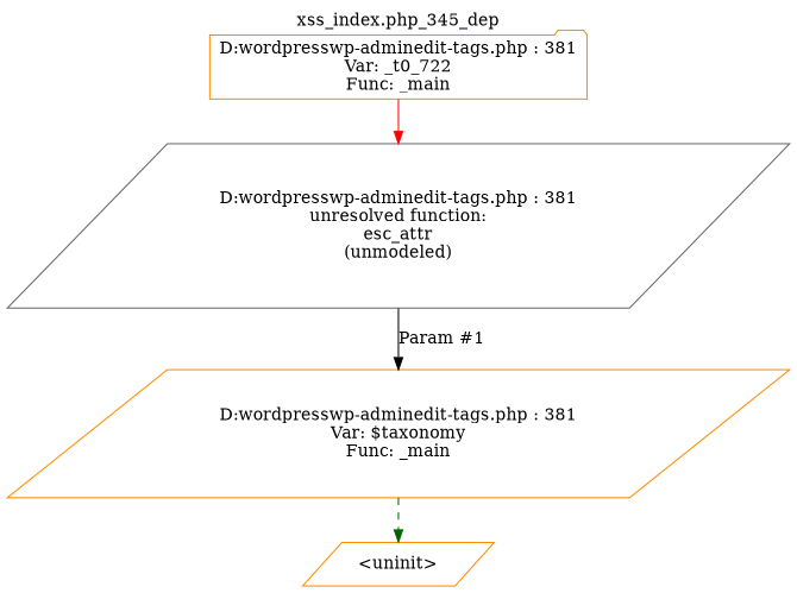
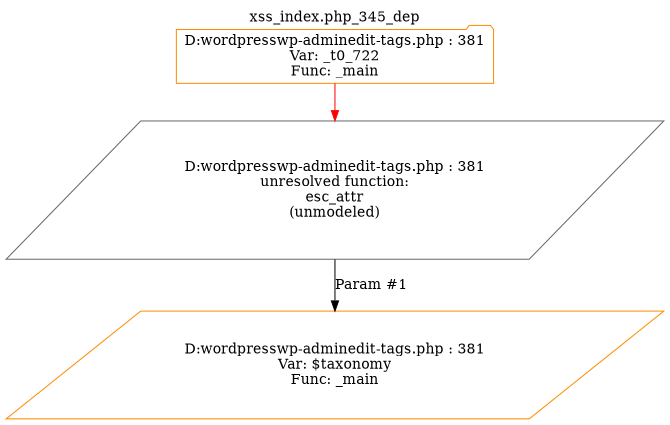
  digraph {
    label="xss_index.php_345_dep"
    labelloc=t
    node [shape=parallelogram color=darkorange]
    edge [style=solid]
    n1 [label="D:\wordpress\wp-admin\edit-tags.php : 381\nVar: _t0_722\nFunc: _main\n" shape=folder]
    n2 [label="D:\wordpress\wp-admin\edit-tags.php : 381\nunresolved function:\nesc_attr\n(unmodeled)\n" color=gray40]
    n3 [label="D:\wordpress\wp-admin\edit-tags.php : 381\nVar: $taxonomy\nFunc: _main\n"]
-   n4 [label="<uninit>"]
    n1 -> n2 [color=red]
    n2 -> n3 [label="Param #1" color=black]
-   n3 -> n4 [color=darkgreen style=dashed]
  }
